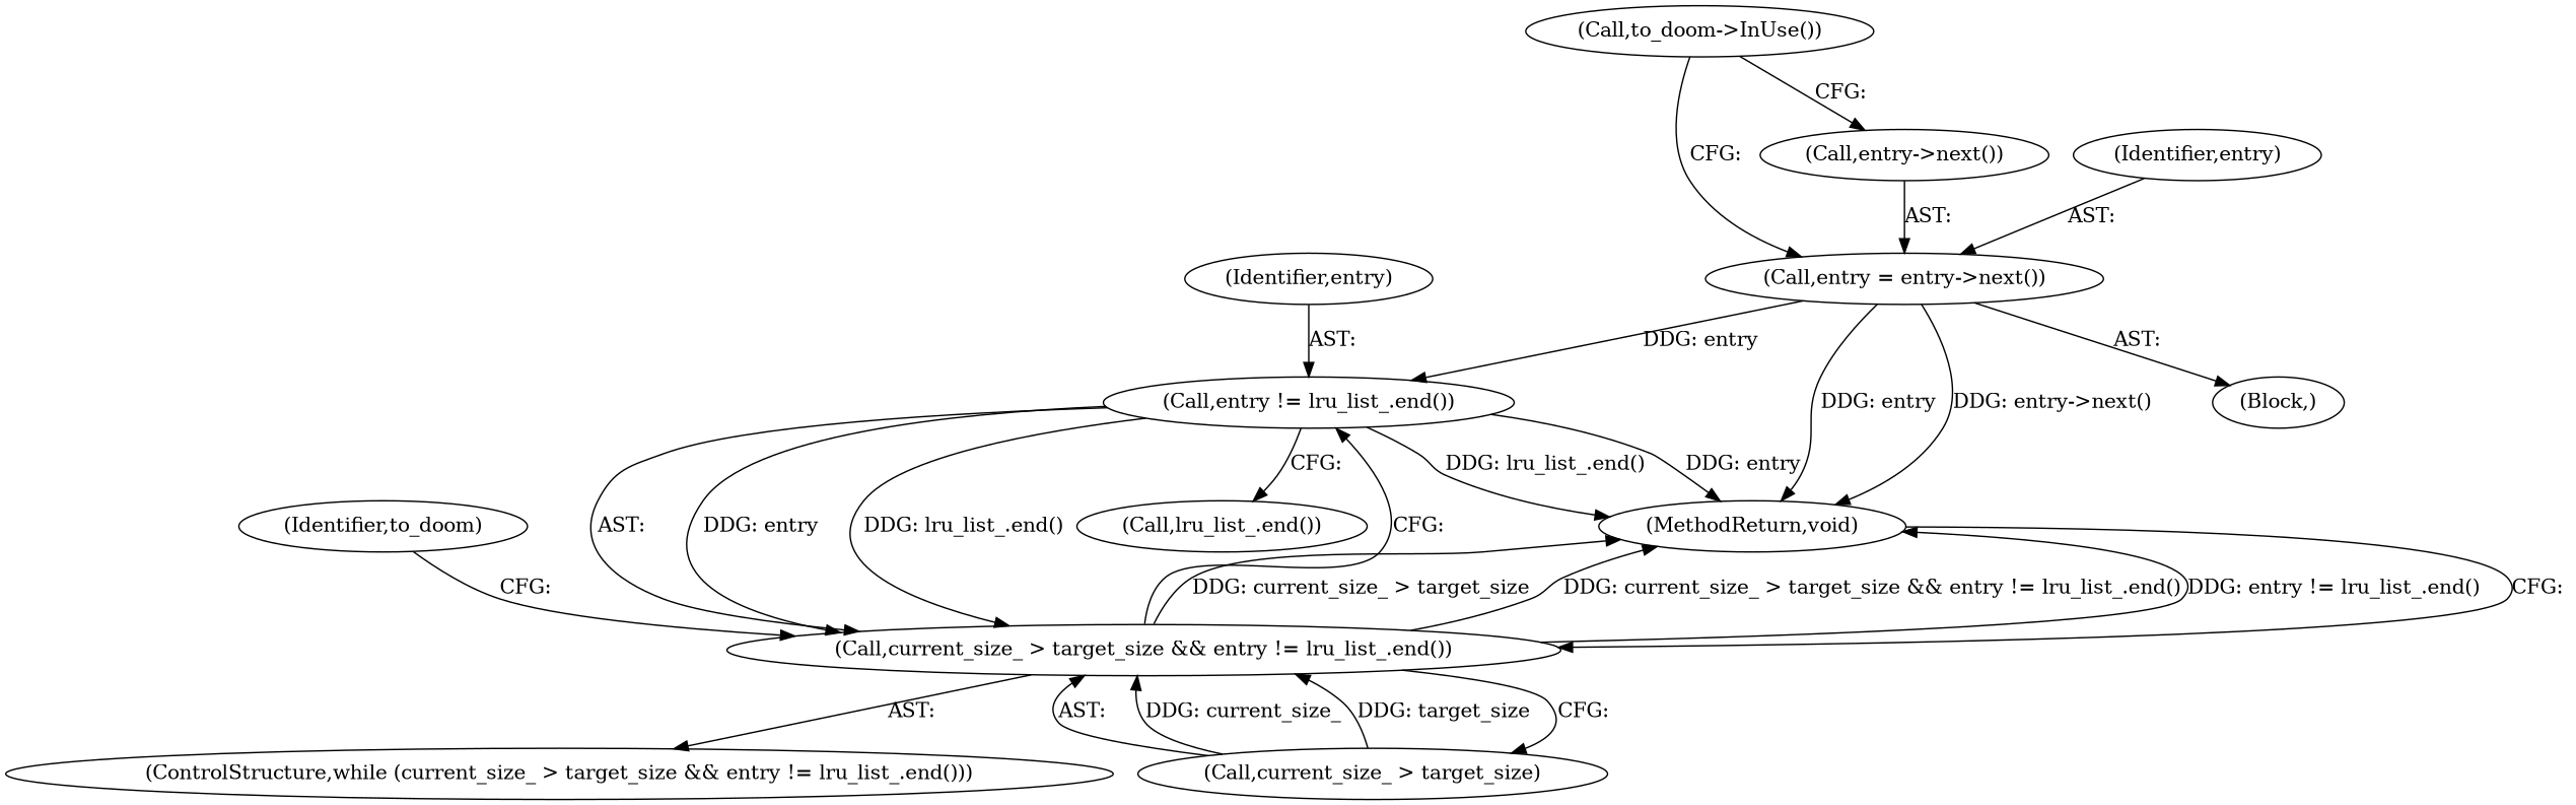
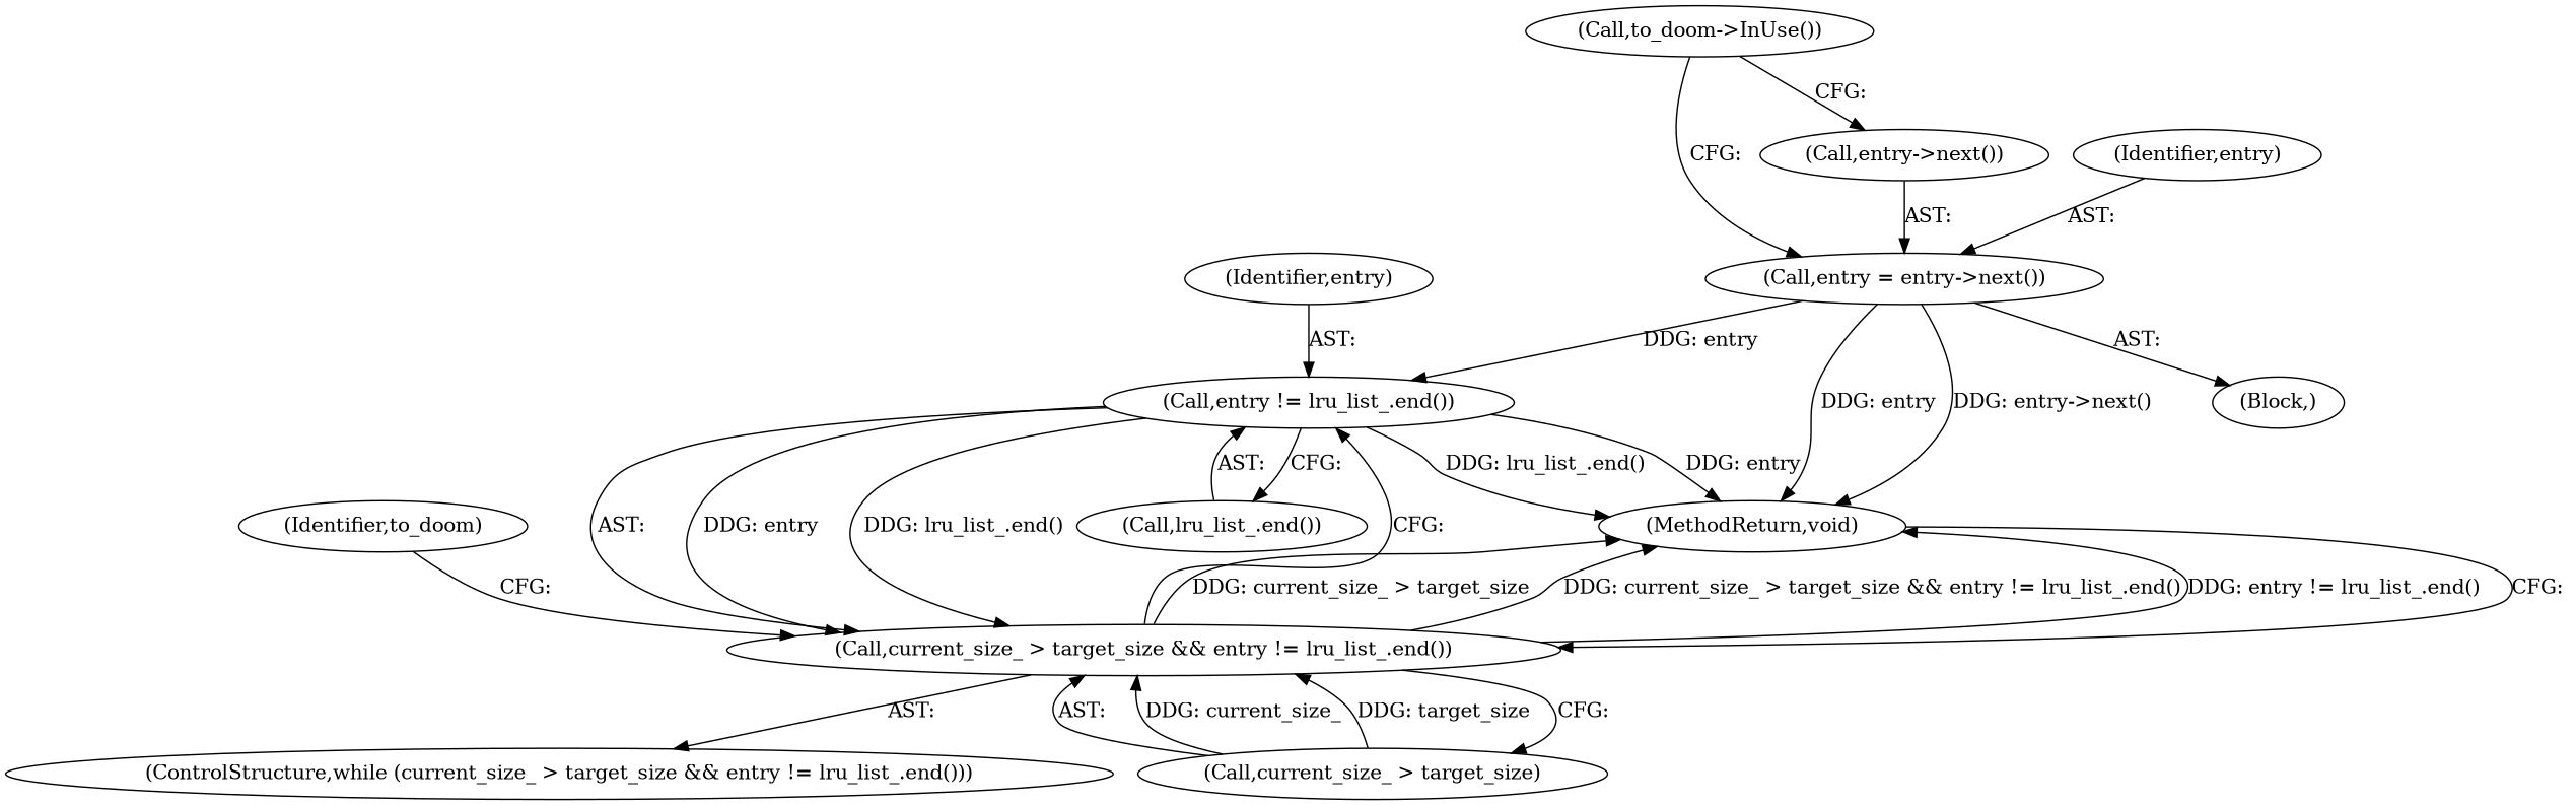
  digraph {
    n1 [label="(Call,entry = entry->next())"]
    n2 [label="(Call,entry != lru_list_.end())"]
    n3 [label="(MethodReturn,void)"]
    n4 [label="(Block,)"]
    n5 [label="(Call,current_size_ > target_size && entry != lru_list_.end())"]
    n6 [label="(Call,lru_list_.end())"]
    n7 [label="(Call,entry->next())"]
    n8 [label="(ControlStructure,while (current_size_ > target_size && entry != lru_list_.end()))"]
    n9 [label="(Call,current_size_ > target_size)"]
    n10 [label="(Call,to_doom->InUse())"]
    n11 [label="(Identifier,entry)"]
    n12 [label="(Identifier,to_doom)"]
    n13 [label="(Identifier,entry)"]
    n1 -> n2 [label="DDG: entry"]
    n1 -> n3 [label="DDG: entry->next()"]
    n1 -> n3 [label="DDG: entry"]
    n1 -> n4 [label="AST: "]
    n2 -> n3 [label="DDG: entry"]
    n2 -> n3 [label="DDG: lru_list_.end()"]
    n2 -> n5 [label="AST: "]
    n2 -> n5 [label="DDG: entry"]
    n2 -> n5 [label="DDG: lru_list_.end()"]
    n2 -> n6 [label="CFG: "]
    n3 -> n5 [label="CFG: "]
    n5 -> n2 [label="CFG: "]
    n5 -> n3 [label="DDG: current_size_ > target_size"]
    n5 -> n3 [label="DDG: current_size_ > target_size && entry != lru_list_.end()"]
    n5 -> n3 [label="DDG: entry != lru_list_.end()"]
    n5 -> n8 [label="AST: "]
    n5 -> n9 [label="CFG: "]
+   n6 -> n2 [label="AST: "]
    n7 -> n1 [label="AST: "]
    n9 -> n5 [label="AST: "]
    n9 -> n5 [label="DDG: current_size_"]
    n9 -> n5 [label="DDG: target_size"]
    n10 -> n1 [label="CFG: "]
    n10 -> n7 [label="CFG: "]
    n11 -> n1 [label="AST: "]
    n12 -> n5 [label="CFG: "]
    n13 -> n2 [label="AST: "]
  }
